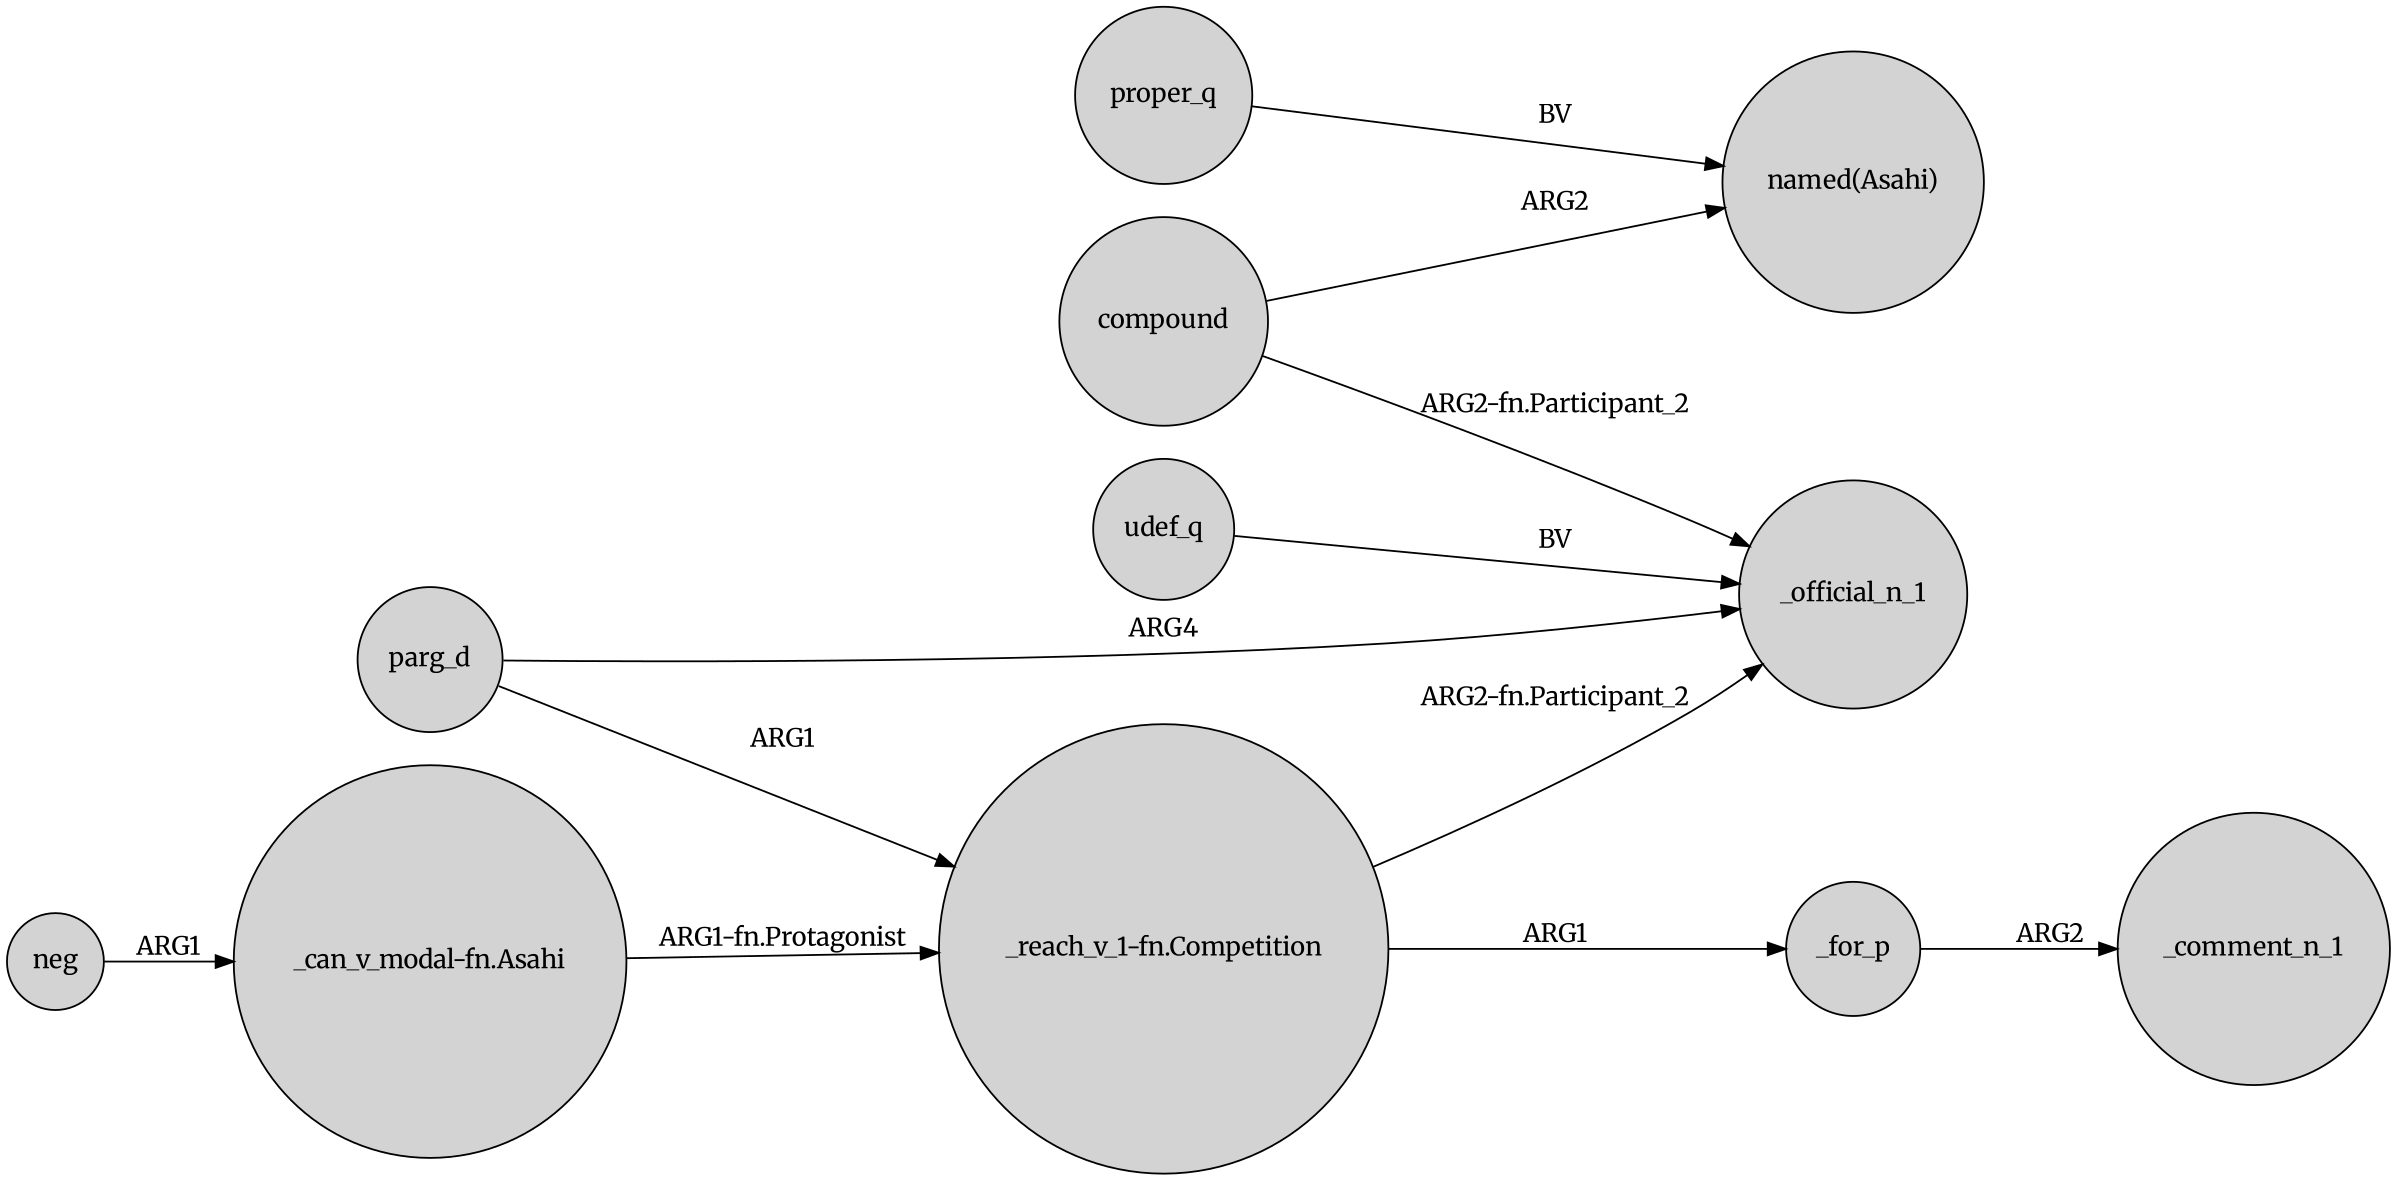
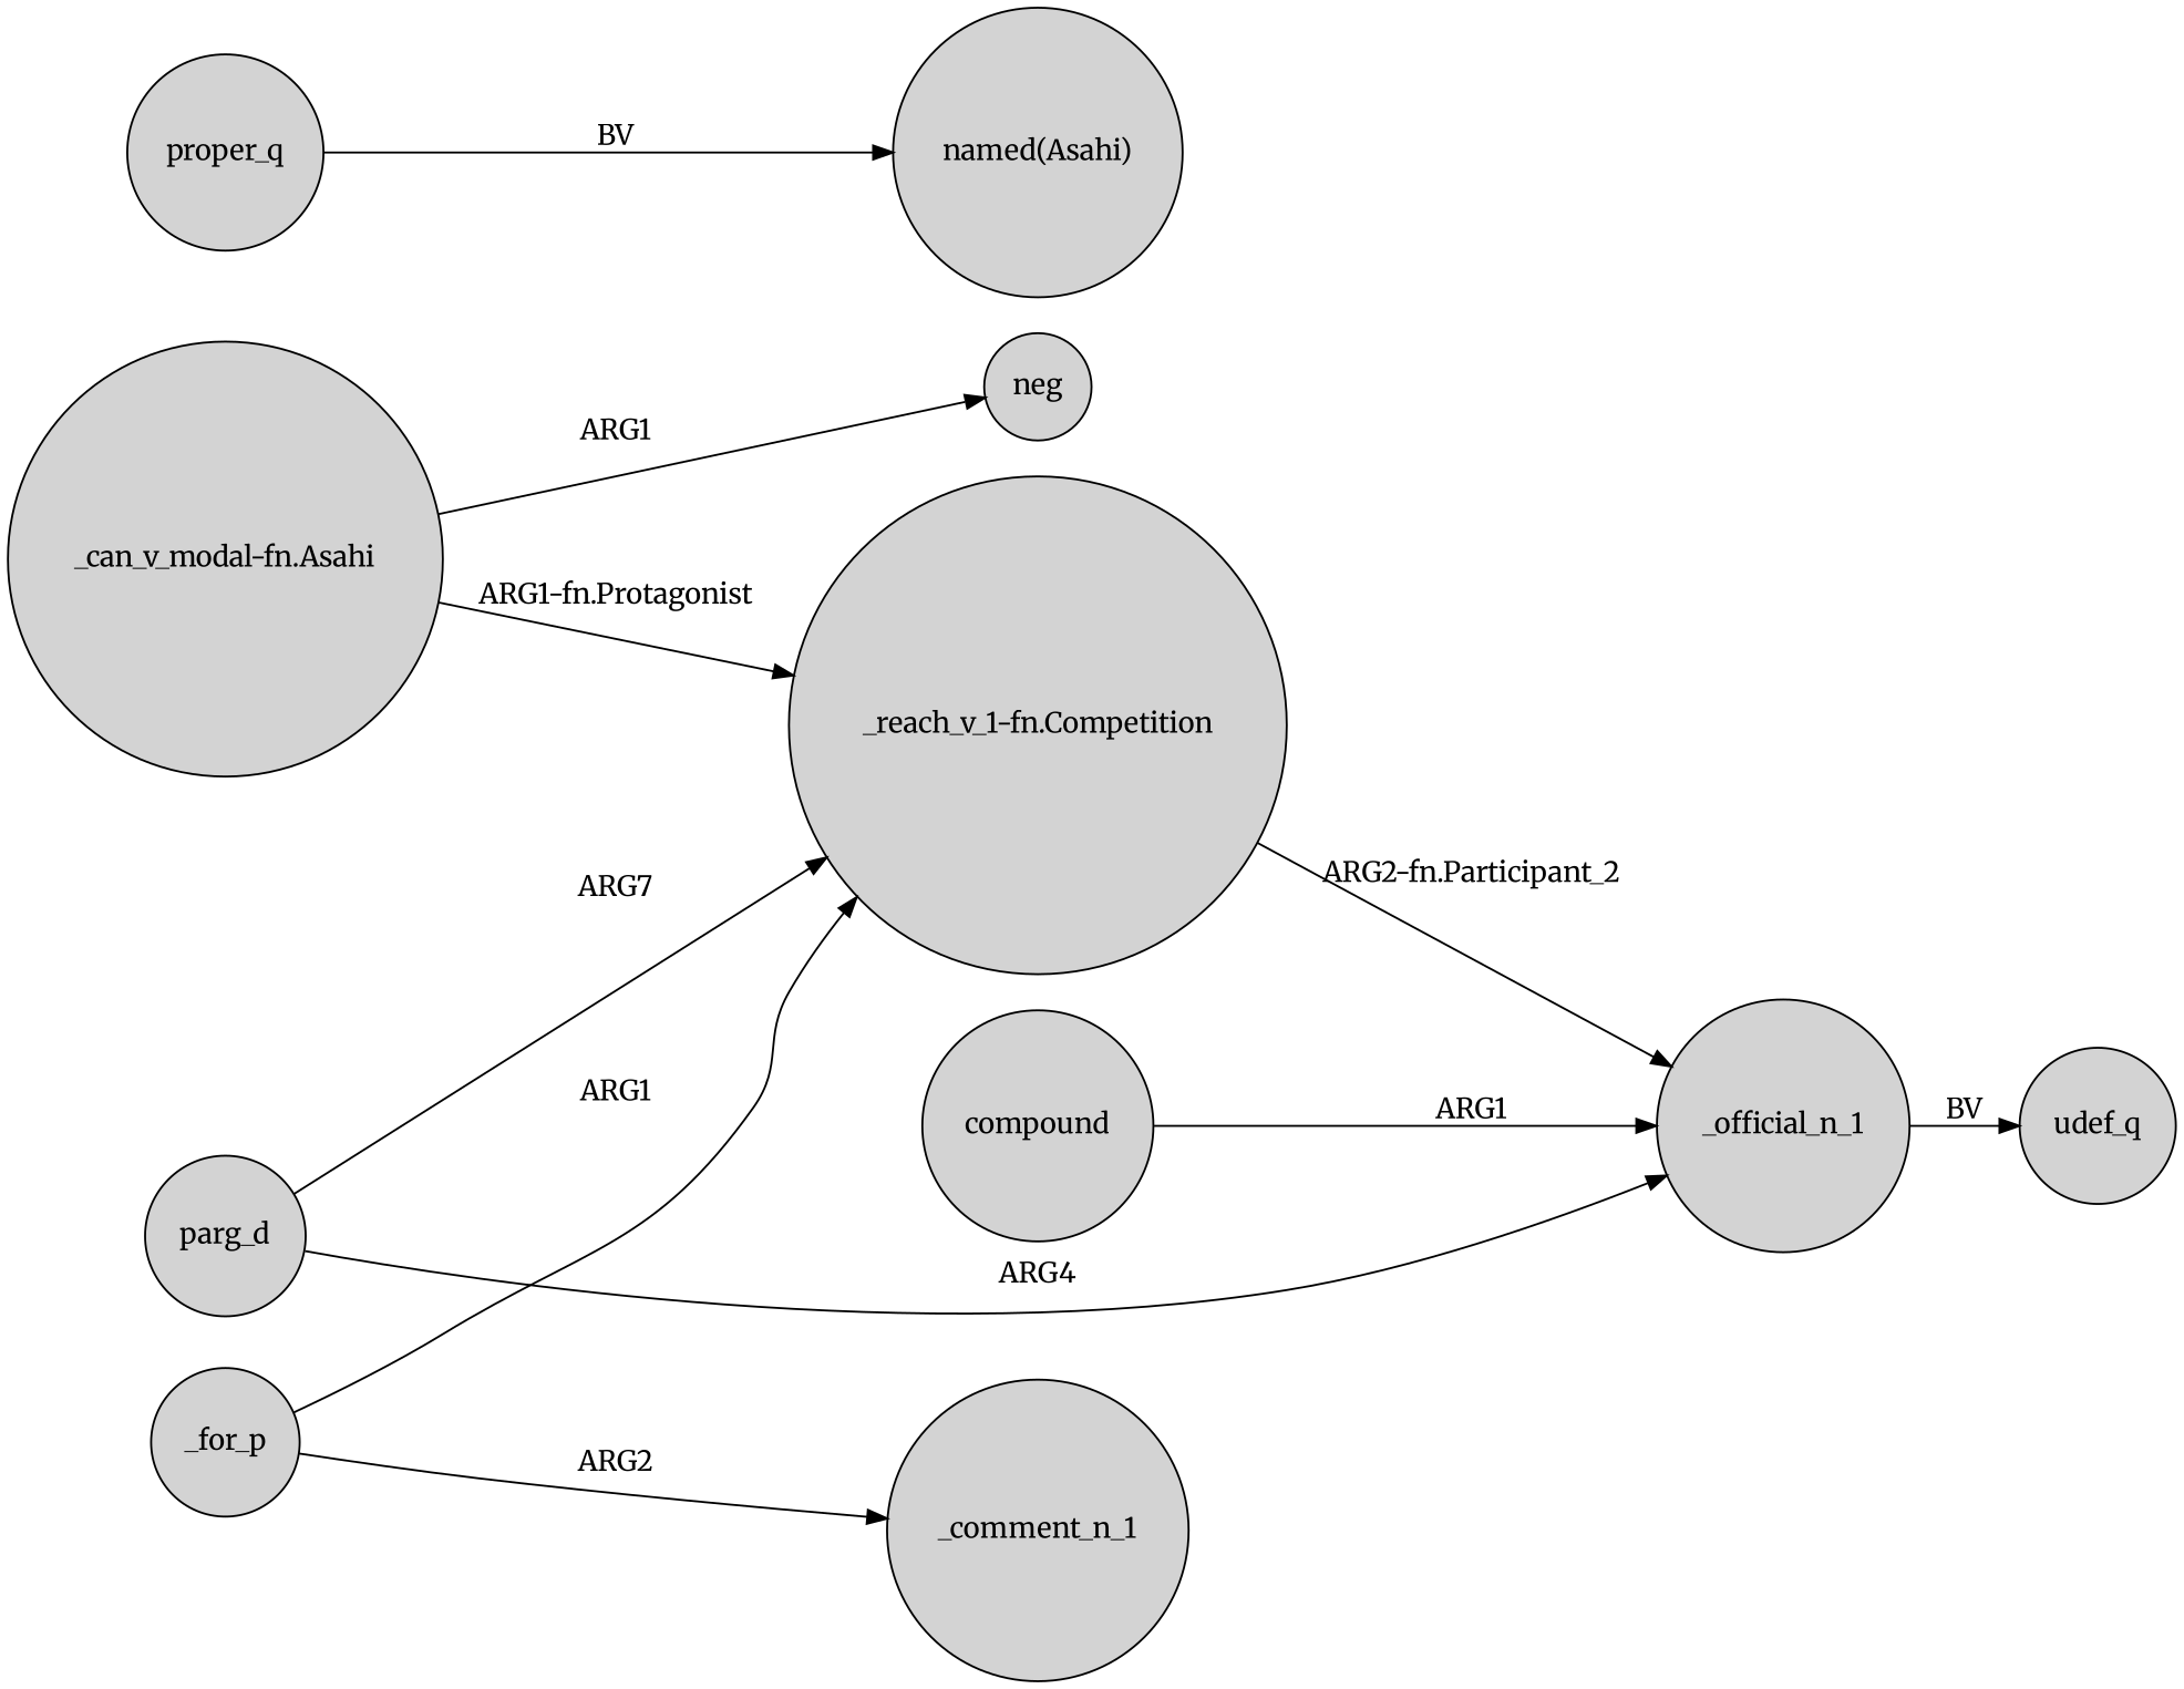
  digraph {
    fontname=Merriweather
    rankdir=LR
    node [fontname=Merriweather shape=circle style=filled]
    edge [fontname=Merriweather]
    n1 [label="_can_v_modal-fn.Asahi"]
    neg
    "_reach_v_1-fn.Competition"
    _official_n_1
    compound
    "named(Asahi)"
    udef_q
    parg_d
    _for_p
    _comment_n_1
    proper_q
    n1 -> "_reach_v_1-fn.Competition" [label="ARG1-fn.Protagonist"]
-   neg -> n1 [label=ARG1]
+   n1 -> neg [label=ARG1]
    "_reach_v_1-fn.Competition" -> _official_n_1 [label="ARG2-fn.Participant_2"]
-   compound -> _official_n_1 [label="ARG2-fn.Participant_2"]
-   compound -> "named(Asahi)" [label=ARG2]
-   udef_q -> _official_n_1 [label=BV]
-   parg_d -> "_reach_v_1-fn.Competition" [label=ARG1]
+   compound -> _official_n_1 [label=ARG1]
+   _official_n_1 -> udef_q [label=BV]
+   parg_d -> "_reach_v_1-fn.Competition" [label=ARG7]
    parg_d -> _official_n_1 [label=ARG4]
-   "_reach_v_1-fn.Competition" -> _for_p [label=ARG1]
+   _for_p -> "_reach_v_1-fn.Competition" [label=ARG1]
    _for_p -> _comment_n_1 [label=ARG2]
    proper_q -> "named(Asahi)" [label=BV]
  }
